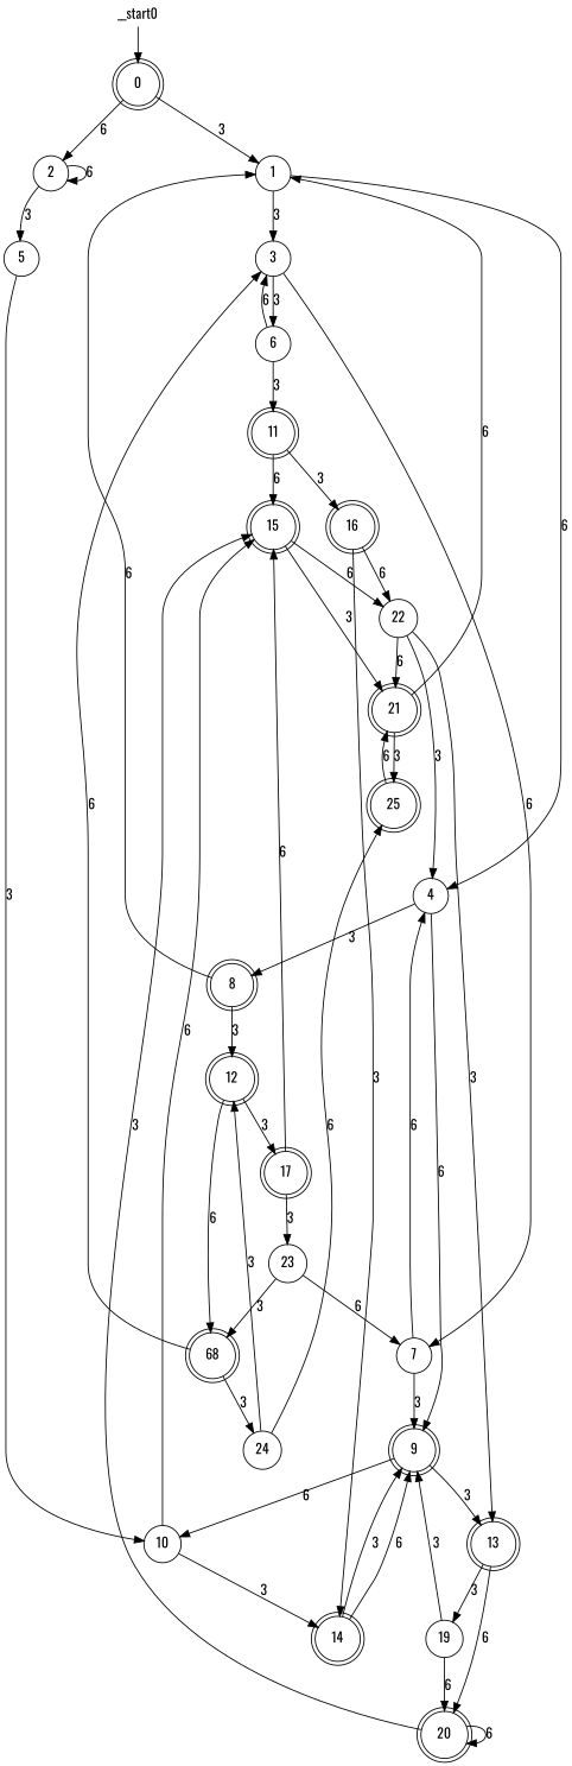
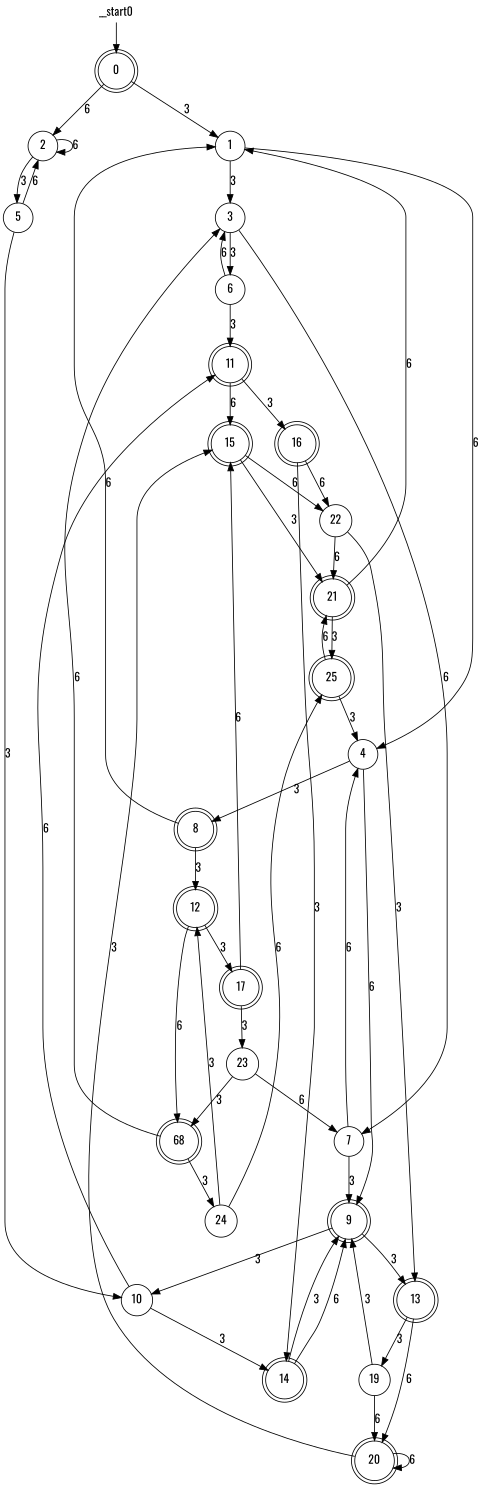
  digraph {
    fontname=Oswald
    node [fontname=Oswald shape=doublecircle]
    edge [fontname=Oswald]
    n1 [label=0]
    n2 [label=1 shape=circle]
    n3 [label=2 shape=circle]
    n4 [label=3 shape=circle]
    n5 [label=4 shape=circle]
    n6 [label=5 shape=circle]
    n7 [label=6 shape=circle]
    n8 [label=7 shape=circle]
    n9 [label=8]
    n10 [label=9]
    n11 [label=10 shape=circle]
    n12 [label=11]
    n13 [label=12]
    n14 [label=13]
    n15 [label=14]
    n16 [label=15]
    n17 [label=16]
    n18 [label=17]
    n19 [label=68]
    n20 [label=19 shape=circle]
    n21 [label=20]
    n22 [label=21]
    n23 [label=22 shape=circle]
    n24 [label=23 shape=circle]
    n25 [label=24 shape=circle]
    n26 [label=25]
    __start0 [height=0 shape=none width=0]
    n1 -> n2 [label=3]
    n1 -> n3 [label=6]
    n2 -> n4 [label=3]
    n2 -> n5 [label=6]
    n3 -> n3 [label=6]
    n3 -> n6 [label=3]
    n4 -> n7 [label=3]
    n4 -> n8 [label=6]
    n5 -> n9 [label=3]
    n5 -> n10 [label=6]
+   n6 -> n3 [label=6]
    n6 -> n11 [label=3]
    n7 -> n4 [label=6]
    n7 -> n12 [label=3]
    n8 -> n5 [label=6]
    n8 -> n10 [label=3]
    n9 -> n2 [label=6]
    n9 -> n13 [label=3]
-   n10 -> n11 [label=6]
+   n10 -> n11 [label=3]
    n10 -> n14 [label=3]
    n11 -> n15 [label=3]
-   n11 -> n16 [label=6]
+   n11 -> n12 [label=6]
    n12 -> n16 [label=6]
    n12 -> n17 [label=3]
    n13 -> n18 [label=3]
    n13 -> n19 [label=6]
    n14 -> n20 [label=3]
    n14 -> n21 [label=6]
    n15 -> n10 [label=3]
    n15 -> n10 [label=6]
    n16 -> n22 [label=3]
    n16 -> n23 [label=6]
    n17 -> n15 [label=3]
    n17 -> n23 [label=6]
    n18 -> n16 [label=6]
    n18 -> n24 [label=3]
    n19 -> n4 [label=6]
    n19 -> n25 [label=3]
    n20 -> n10 [label=3]
    n20 -> n21 [label=6]
    n21 -> n16 [label=3]
    n21 -> n21 [label=6]
    n22 -> n2 [label=6]
    n22 -> n26 [label=3]
    n23 -> n14 [label=3]
    n23 -> n22 [label=6]
    n24 -> n8 [label=6]
    n24 -> n19 [label=3]
    n25 -> n13 [label=3]
    n25 -> n26 [label=6]
-   n23 -> n5 [label=3]
+   n26 -> n5 [label=3]
    n26 -> n22 [label=6]
    __start0 -> n1
  }
